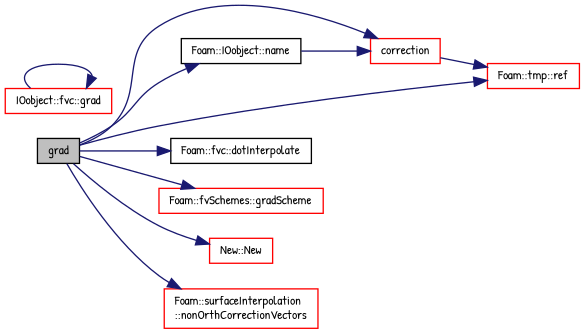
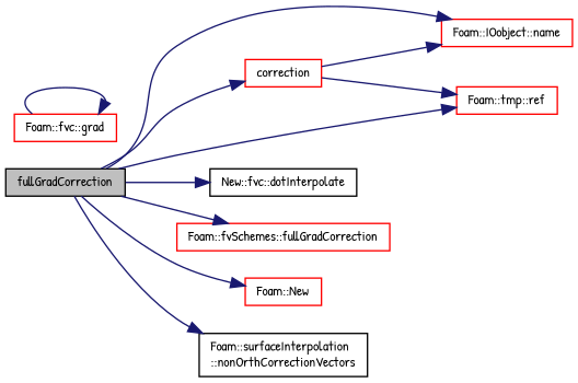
  digraph {
    fontname="Patrick Hand"
    rankdir=LR
    node [color=red fontname="Patrick Hand" fontsize=10 shape=record]
    edge [color=midnightblue fontname="Patrick Hand" fontsize=10 labelfontname=Helvetica labelfontsize=10 style=solid]
-   n1 [color=black fillcolor=grey75 fontcolor=black height=0.2 label=grad style=filled width=0.4]
+   n1 [color=black fillcolor=grey75 fontcolor=black height=0.2 label=fullGradCorrection style=filled width=0.4]
    n2 [height=0.2 label=correction width=0.4]
-   n3 [color=black height=0.2 label="Foam::IOobject::name" width=0.4]
+   n3 [height=0.2 label="Foam::IOobject::name" width=0.4]
    n4 [height=0.2 label="Foam::tmp::ref" width=0.4]
-   n5 [color=black height=0.2 label="Foam::fvc::dotInterpolate" width=0.4]
-   n6 [height=0.2 label="Foam::fvSchemes::gradScheme" width=0.4]
-   n7 [height=0.2 label="New::New" width=0.4]
-   n8 [height=0.2 label="Foam::surfaceInterpolation\l::nonOrthCorrectionVectors" width=0.4]
-   n9 [height=0.2 label="IOobject::fvc::grad" width=0.4]
+   n5 [color=black height=0.2 label="New::fvc::dotInterpolate" width=0.4]
+   n6 [height=0.2 label="Foam::fvSchemes::fullGradCorrection" width=0.4]
+   n7 [height=0.2 label="Foam::New" width=0.4]
+   n8 [color=black height=0.2 label="Foam::surfaceInterpolation\l::nonOrthCorrectionVectors" width=0.4]
+   n9 [height=0.2 label="Foam::fvc::grad" width=0.4]
    n1 -> n2
    n1 -> n3
    n1 -> n4
    n1 -> n5
    n1 -> n6
    n1 -> n7
    n1 -> n8
-   n3 -> n2
+   n2 -> n3
    n2 -> n4
    n9 -> n9
  }
